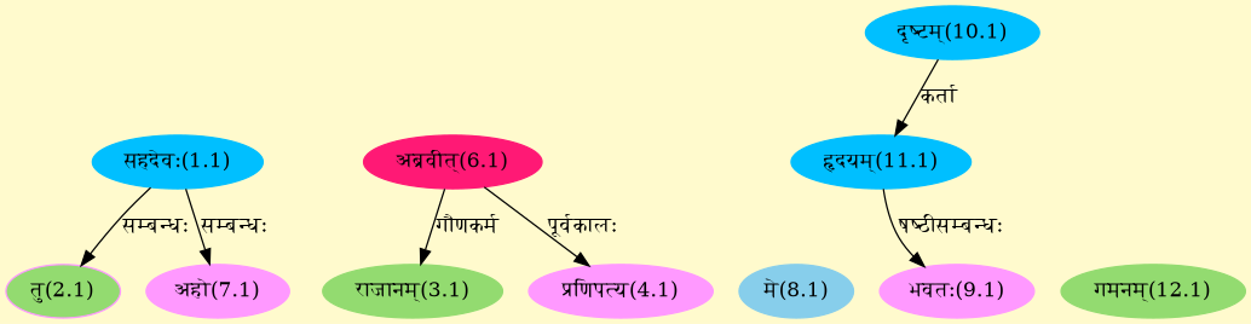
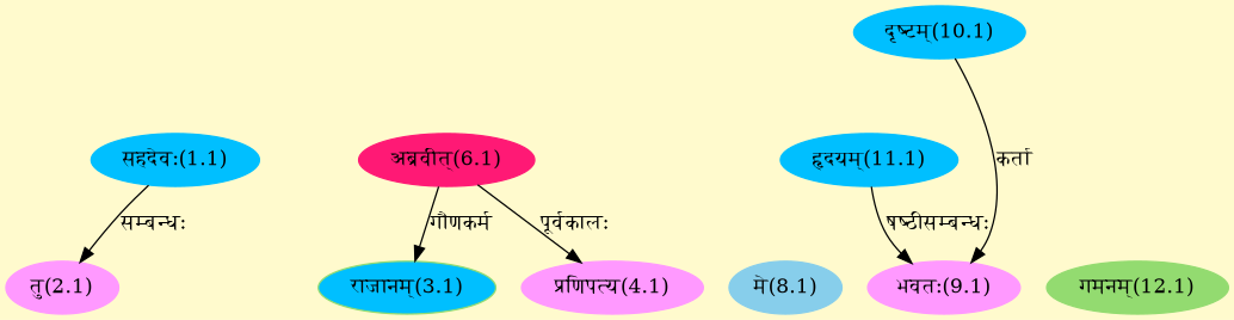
  digraph {
    bgcolor=lemonchiffon1
    compound=true
    rankdir=BT
    node [color="#FF99FF" style=filled]
    edge [dir=back]
    n1 [color="#00BFFF" label="सहदेवः(1.1)"]
    n2 [color="#FF1975" label="अब्रवीत्(6.1)"]
-   n3 [label="तु(2.1)" fillcolor="#93DB70"]
-   n4 [color="#93DB70" label="राजानम्(3.1)"]
+   n3 [label="तु(2.1)"]
+   n4 [color="#93DB70" label="राजानम्(3.1)" fillcolor="#00BFFF"]
    n5 [label="प्रणिपत्य(4.1)"]
-   n6 [label="अहो(7.1)"]
    n7 [color="#87CEEB" label="मे(8.1)"]
    n8 [label="भवतः(9.1)"]
    n9 [color="#00BFFF" label="हृदयम्(11.1)"]
    n10 [color="#00BFFF" label="दृष्टम्(10.1)"]
    n11 [color="#93DB70" label="गमनम्(12.1)"]
    n3 -> n1 [label="सम्बन्धः"]
    n4 -> n2 [label="गौणकर्म"]
    n5 -> n2 [label="पूर्वकालः"]
-   n6 -> n1 [label="सम्बन्धः"]
    n8 -> n9 [label="षष्ठीसम्बन्धः"]
-   n9 -> n10 [label="कर्ता"]
+   n8 -> n10 [label="कर्ता"]
  }
